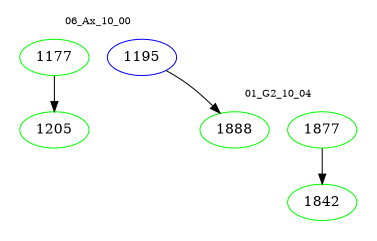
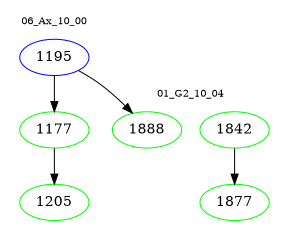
  digraph {
    node [color=green]
    edge [color=black]
    n1 [color=blue label=1195]
    n2 [label=1177]
    n3 [label=1205]
    n4 [label=1877]
    n5 [label=1842]
    n6 [label=1888]
    subgraph cluster_1 {
      color=white
      fontsize=10
      label="06_Ax_10_00"
      n1
      n2
      n3
    }
    subgraph cluster_2 {
      color=white
      fontsize=10
      label="01_G2_10_04"
      n4
      n5
      n6
    }
+   n1 -> n2
    n1 -> n6
    n2 -> n3
-   n4 -> n5
+   n5 -> n4
  }
